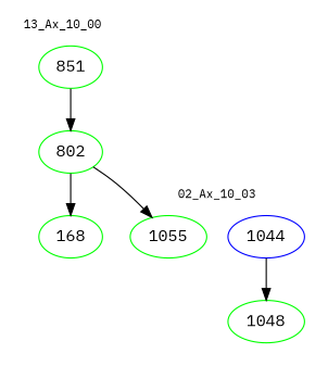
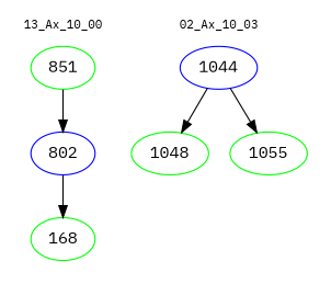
  digraph {
    fontname="IBM Plex Mono"
    node [color=green fontname="IBM Plex Mono"]
    edge [color=black fontname="IBM Plex Mono"]
    n1 [label=851]
-   n2 [label=802]
+   n2 [color=blue label=802]
    n3 [label=168]
    n4 [label=1048]
    n5 [color=blue label=1044]
    n6 [label=1055]
    subgraph cluster_1 {
      color=white
      fontsize=10
      label="13_Ax_10_00"
      n1
      n2
      n3
    }
    subgraph cluster_2 {
      color=white
      fontsize=10
      label="02_Ax_10_03"
      n4
      n5
      n6
    }
    n1 -> n2
    n2 -> n3
    n5 -> n4
-   n2 -> n6
+   n5 -> n6
  }
